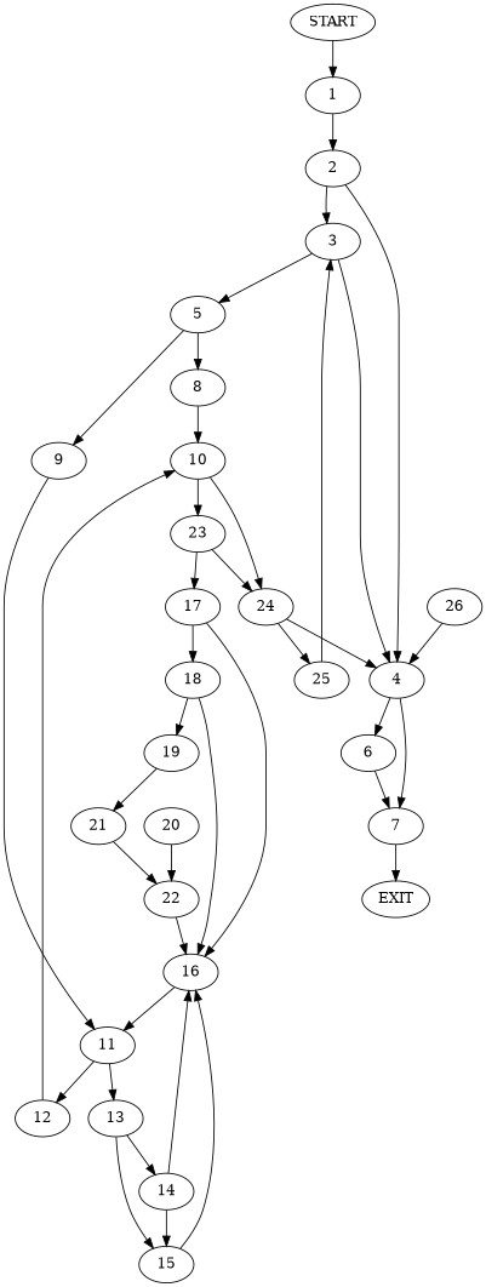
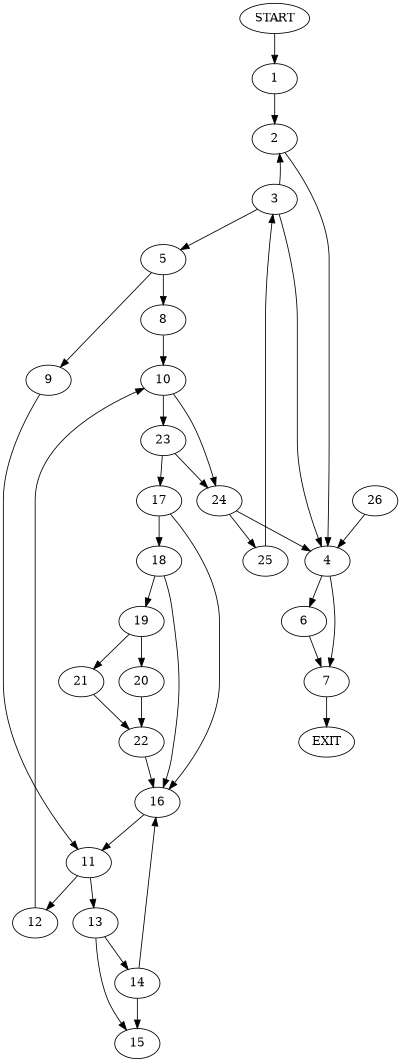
  digraph {
    n1 [label=START]
    1
    2
    n4 [label=EXIT]
    3
    4
    5
    6
    7
    8
    9
    10
    11
    23
    24
    12
    13
    17
    25
    14
    15
    16
    18
    19
    20
    21
    22
    26
    n1 -> 1
    1 -> 2
-   2 -> 3
+   3 -> 2
    2 -> 4
    3 -> 4
    3 -> 5
    4 -> 6
    4 -> 7
    5 -> 8
    5 -> 9
    6 -> 7
    7 -> n4
    8 -> 10
    9 -> 11
    10 -> 23
    10 -> 24
    11 -> 12
    11 -> 13
    23 -> 24
    23 -> 17
    24 -> 4
    24 -> 25
    12 -> 10
    13 -> 14
    13 -> 15
    17 -> 16
    17 -> 18
    25 -> 3
    14 -> 15
    14 -> 16
-   15 -> 16
    16 -> 11
    18 -> 16
    18 -> 19
+   19 -> 20
    19 -> 21
    20 -> 22
    21 -> 22
    22 -> 16
    26 -> 4
  }
